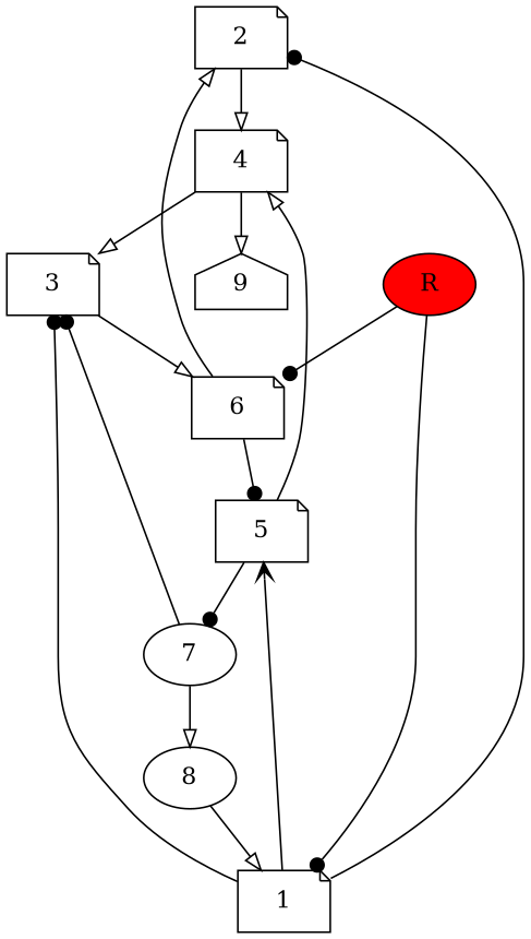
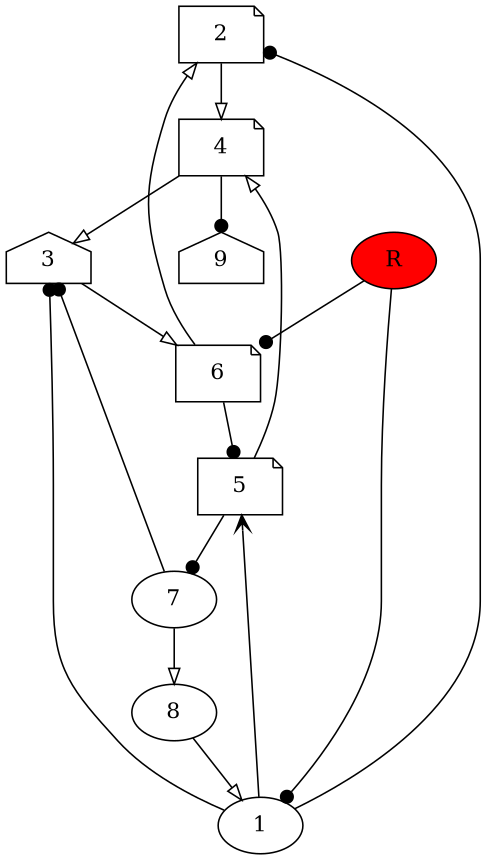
  digraph {
    node [shape=note]
    edge [arrowhead=onormal]
    2
-   1
+   1 [shape=ellipse]
    5
-   3
+   3 [shape=house]
    4
    7 [shape=ellipse]
    9 [shape=house]
    6
    8 [shape=ellipse]
    R [fillcolor="#ff0000" shape=ellipse style=filled]
    2 -> 4
    1 -> 2 [arrowhead=dot]
    1 -> 5 [arrowhead=vee]
    1 -> 3 [arrowhead=dot]
    5 -> 4
    5 -> 7 [arrowhead=dot]
    3 -> 6
    4 -> 3
-   4 -> 9
+   4 -> 9 [arrowhead=dot]
    7 -> 3 [arrowhead=dot]
    7 -> 8
    6 -> 2
    6 -> 5 [arrowhead=dot]
    8 -> 1
    R -> 1 [arrowhead=dot]
    R -> 6 [arrowhead=dot]
  }
